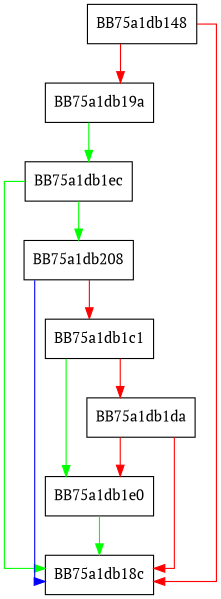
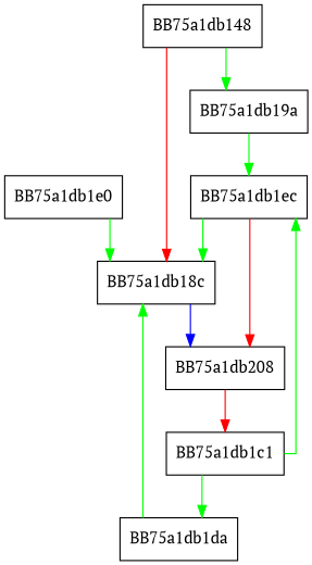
  digraph {
    fontname="PT Serif"
    splines=ortho
    node [fontname="PT Serif" shape=box]
    edge [color=green fontname="PT Serif"]
    BB75a1db148
    BB75a1db19a
    BB75a1db18c
    BB75a1db1ec
    BB75a1db208
    BB75a1db1c1
    BB75a1db1e0
    BB75a1db1da
-   BB75a1db148 -> BB75a1db19a [color=red]
+   BB75a1db148 -> BB75a1db19a
    BB75a1db148 -> BB75a1db18c [color=red]
    BB75a1db19a -> BB75a1db1ec
    BB75a1db1ec -> BB75a1db18c
-   BB75a1db1ec -> BB75a1db208
-   BB75a1db208 -> BB75a1db18c [color=blue]
+   BB75a1db1ec -> BB75a1db208 [color=red]
+   BB75a1db18c -> BB75a1db208 [color=blue]
    BB75a1db208 -> BB75a1db1c1 [color=red]
-   BB75a1db1c1 -> BB75a1db1e0
-   BB75a1db1c1 -> BB75a1db1da [color=red]
+   BB75a1db1c1 -> BB75a1db1ec
+   BB75a1db1c1 -> BB75a1db1da
    BB75a1db1e0 -> BB75a1db18c
-   BB75a1db1da -> BB75a1db18c [color=red]
-   BB75a1db1da -> BB75a1db1e0 [color=red]
+   BB75a1db1da -> BB75a1db18c
  }
